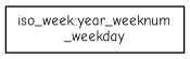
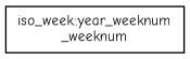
  digraph {
    rankdir=LR
    fontname="Comic Neue"
-   n1 [color=black fillcolor=white fontname="Comic Neue" fontsize=10 height=0.2 label="iso_week::year_weeknum\l_weekday" shape=record style=filled width=0.4]
+   n1 [color=black fillcolor=white fontname="Comic Neue" fontsize=10 height=0.2 label="iso_week::year_weeknum\l_weeknum" shape=record style=filled width=0.4]
  }
